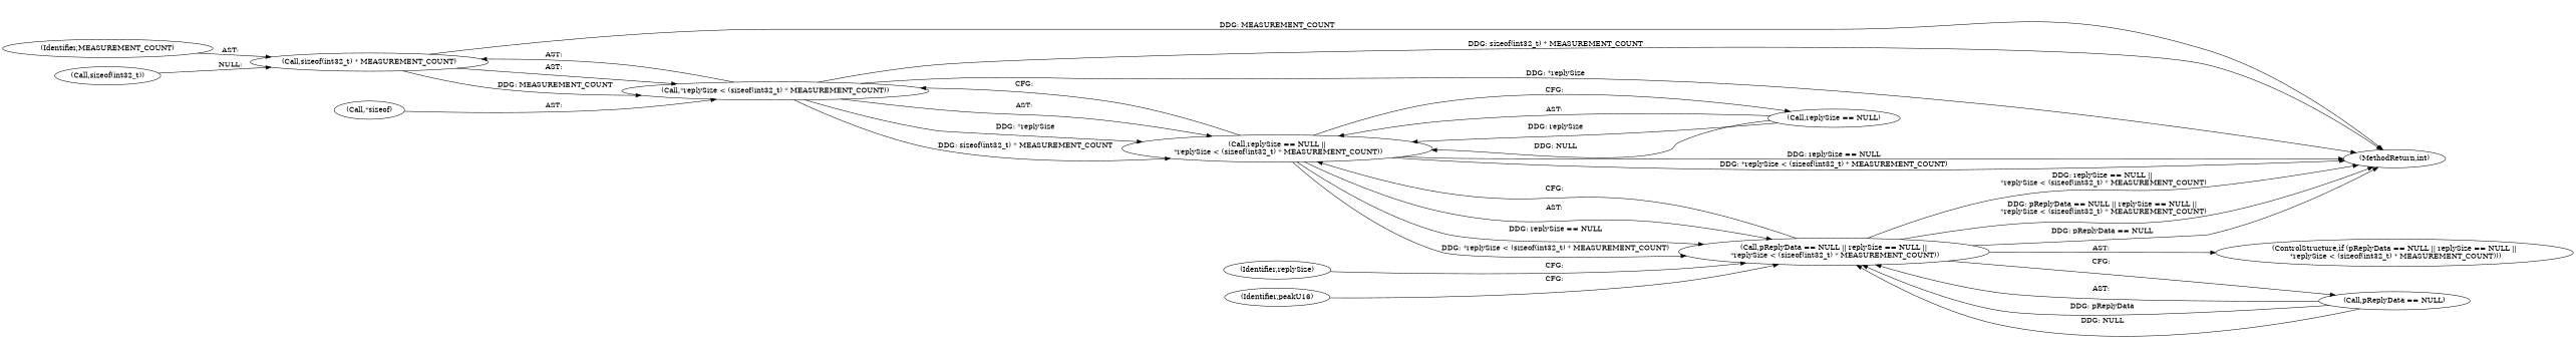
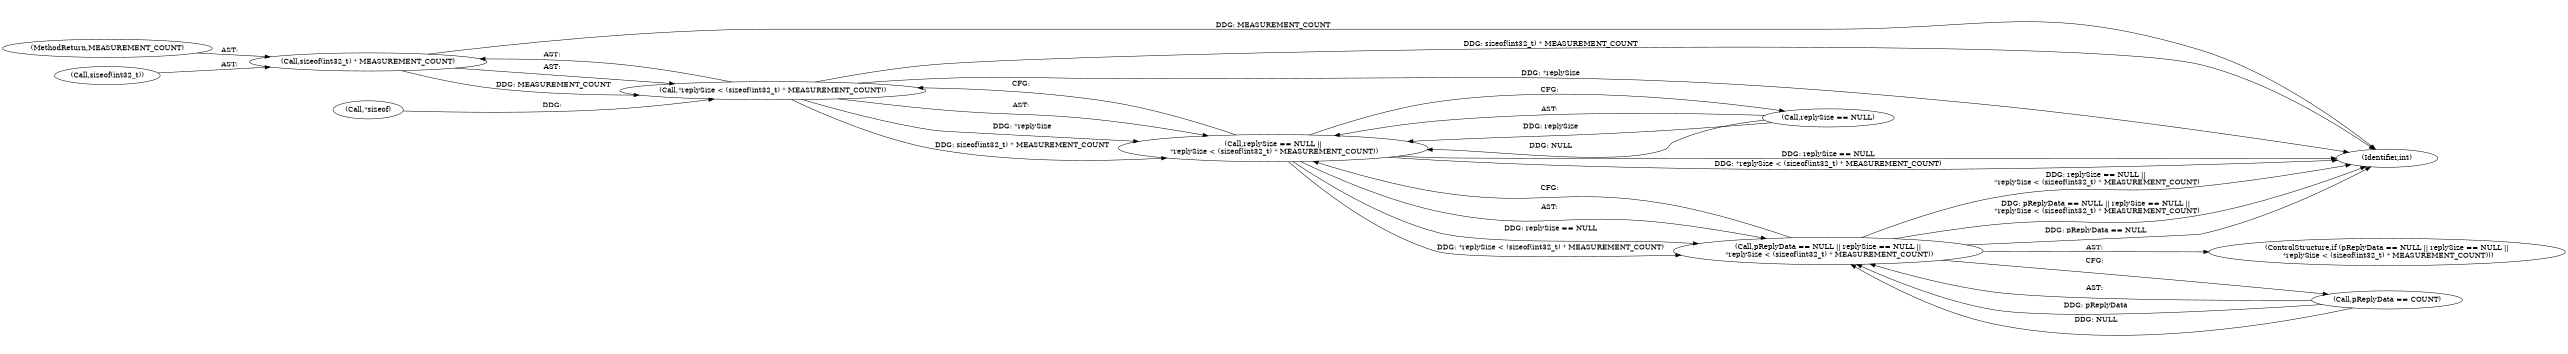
  digraph {
    rankdir=LR
    n1 [label="(Call,sizeof(int32_t) * MEASUREMENT_COUNT)"]
    n2 [label="(Call,*replySize < (sizeof(int32_t) * MEASUREMENT_COUNT))"]
-   n3 [label="(MethodReturn,int)"]
+   n3 [label="(Identifier,int)"]
    n4 [label="(Call,replySize == NULL ||\n *replySize < (sizeof(int32_t) * MEASUREMENT_COUNT))"]
-   n5 [label="(Identifier,MEASUREMENT_COUNT)"]
+   n5 [label="(MethodReturn,MEASUREMENT_COUNT)"]
    n6 [label="(Call,pReplyData == NULL || replySize == NULL ||\n *replySize < (sizeof(int32_t) * MEASUREMENT_COUNT))"]
    n7 [label="(Call,replySize == NULL)"]
    n8 [label="(ControlStructure,if (pReplyData == NULL || replySize == NULL ||\n *replySize < (sizeof(int32_t) * MEASUREMENT_COUNT)))"]
-   n9 [label="(Call,pReplyData == NULL)"]
+   n9 [label="(Call,pReplyData == COUNT)"]
    n10 [label="(Call,sizeof(int32_t))"]
    n11 [label="(Call,*sizeof)"]
-   n12 [label="(Identifier,replySize)"]
-   n13 [label="(Identifier,peakU16)"]
    n1 -> n2 [label="AST: "]
    n1 -> n2 [label="DDG: MEASUREMENT_COUNT"]
    n1 -> n3 [label="DDG: MEASUREMENT_COUNT"]
    n2 -> n1 [label="AST: "]
    n2 -> n3 [label="DDG: sizeof(int32_t) * MEASUREMENT_COUNT"]
    n2 -> n3 [label="DDG: *replySize"]
    n2 -> n4 [label="AST: "]
    n2 -> n4 [label="DDG: *replySize"]
    n2 -> n4 [label="DDG: sizeof(int32_t) * MEASUREMENT_COUNT"]
    n4 -> n2 [label="CFG: "]
    n4 -> n3 [label="DDG: replySize == NULL"]
    n4 -> n3 [label="DDG: *replySize < (sizeof(int32_t) * MEASUREMENT_COUNT)"]
    n4 -> n6 [label="AST: "]
    n4 -> n6 [label="DDG: replySize == NULL"]
    n4 -> n6 [label="DDG: *replySize < (sizeof(int32_t) * MEASUREMENT_COUNT)"]
    n4 -> n7 [label="CFG: "]
    n5 -> n1 [label="AST: "]
    n6 -> n3 [label="DDG: replySize == NULL ||\n *replySize < (sizeof(int32_t) * MEASUREMENT_COUNT)"]
    n6 -> n3 [label="DDG: pReplyData == NULL || replySize == NULL ||\n *replySize < (sizeof(int32_t) * MEASUREMENT_COUNT)"]
    n6 -> n3 [label="DDG: pReplyData == NULL"]
    n6 -> n4 [label="CFG: "]
    n6 -> n8 [label="AST: "]
    n6 -> n9 [label="CFG: "]
    n7 -> n4 [label="AST: "]
    n7 -> n4 [label="DDG: replySize"]
    n7 -> n4 [label="DDG: NULL"]
    n9 -> n6 [label="AST: "]
    n9 -> n6 [label="DDG: pReplyData"]
    n9 -> n6 [label="DDG: NULL"]
-   n10 -> n1 [label="NULL: "]
-   n11 -> n2 [label="AST: "]
-   n12 -> n6 [label="CFG: "]
-   n13 -> n6 [label="CFG: "]
+   n10 -> n1 [label="AST: "]
+   n11 -> n2 [label="DDG: "]
  }
